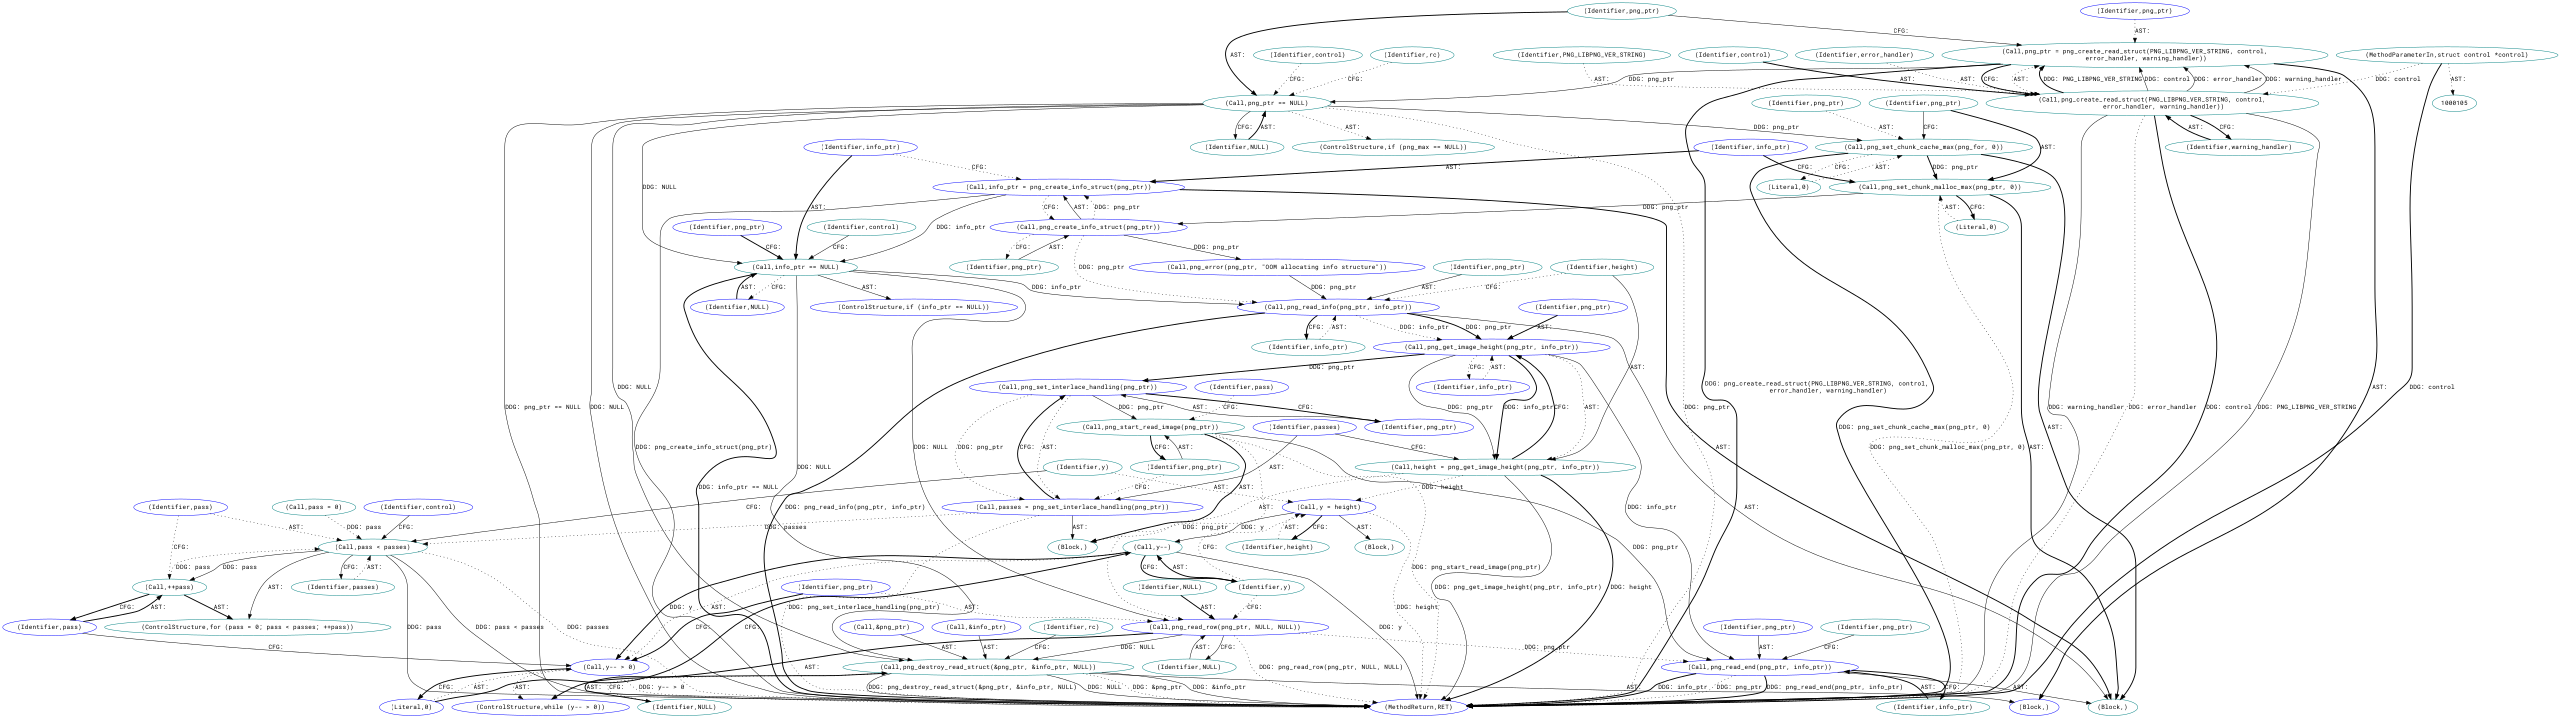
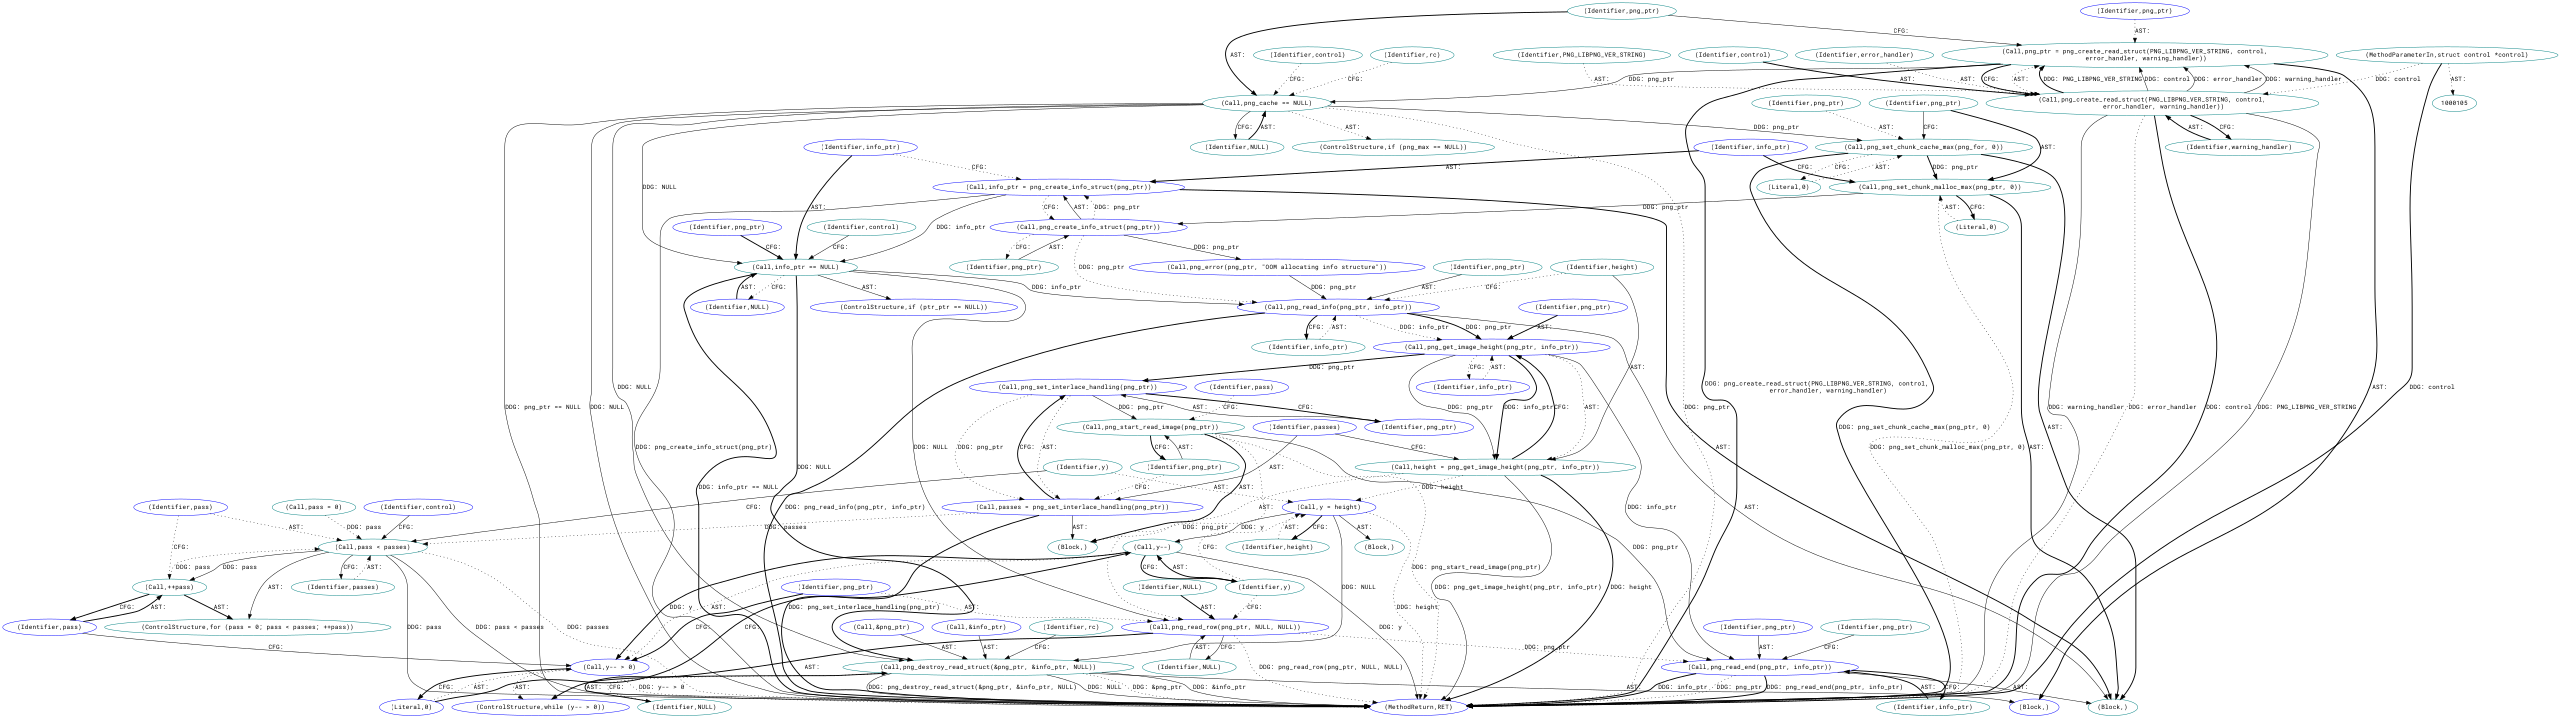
  digraph {
    fontname="Roboto Mono"
    node [color=teal fontname="Roboto Mono"]
    edge [fontname="Roboto Mono" style=solid]
    n1 [color=blue label="(Call,info_ptr = png_create_info_struct(png_ptr))"]
    n2 [color=blue label="(Call,png_create_info_struct(png_ptr))"]
    n3 [label="(Call,info_ptr == NULL)"]
    n4 [color=blue label="(MethodReturn,RET)"]
    n5 [label="(Block,)"]
    n6 [color=blue label="(Call,png_read_info(png_ptr, info_ptr))"]
    n7 [label="(Identifier,png_ptr)"]
    n8 [color=blue label="(Call,png_error(png_ptr, \"OOM allocating info structure\"))"]
    n9 [label="(Call,png_destroy_read_struct(&png_ptr, &info_ptr, NULL))"]
    n10 [color=blue label="(Call,png_read_row(png_ptr, NULL, NULL))"]
-   n11 [color=blue label="(ControlStructure,if (info_ptr == NULL))"]
+   n11 [color=blue label="(ControlStructure,if (ptr_ptr == NULL))"]
    n12 [color=blue label="(Identifier,NULL)"]
    n13 [color=blue label="(Call,png_get_image_height(png_ptr, info_ptr))"]
    n14 [label="(Identifier,info_ptr)"]
    n15 [label="(Call,png_set_chunk_malloc_max(png_ptr, 0))"]
    n16 [label="(Literal,0)"]
    n17 [label="(Call,png_set_chunk_cache_max(png_for, 0))"]
    n18 [label="(Literal,0)"]
-   n19 [label="(Call,png_ptr == NULL)"]
+   n19 [label="(Call,png_cache == NULL)"]
    n20 [label="(Identifier,NULL)"]
    n21 [label="(ControlStructure,if (png_max == NULL))"]
    n22 [color=blue label="(Block,)"]
    n23 [label="(Identifier,NULL)"]
    n24 [label="(Call,png_ptr = png_create_read_struct(PNG_LIBPNG_VER_STRING, control,\n      error_handler, warning_handler))"]
    n25 [label="(Call,png_create_read_struct(PNG_LIBPNG_VER_STRING, control,\n      error_handler, warning_handler))"]
    n26 [label="(Identifier,warning_handler)"]
    n27 [label="(MethodParameterIn,struct control *control)"]
    1000105
    n29 [color=blue label="(Call,png_read_end(png_ptr, info_ptr))"]
    n30 [color=blue label="(ControlStructure,while (y-- > 0))"]
    n31 [label="(Identifier,NULL)"]
    n32 [label="(Call,height = png_get_image_height(png_ptr, info_ptr))"]
    n33 [color=blue label="(Call,png_set_interlace_handling(png_ptr))"]
    n34 [color=blue label="(Identifier,info_ptr)"]
    n35 [color=blue label="(Call,y = height)"]
    n36 [label="(Block,)"]
    n37 [color=blue label="(Call,passes = png_set_interlace_handling(png_ptr))"]
    n38 [label="(Call,png_start_read_image(png_ptr))"]
    n39 [color=blue label="(Identifier,png_ptr)"]
    n40 [label="(Identifier,info_ptr)"]
    n41 [label="(Call,y--)"]
    n42 [label="(Identifier,height)"]
    n43 [label="(Block,)"]
    n44 [color=blue label="(Call,y-- > 0)"]
    n45 [label="(Identifier,y)"]
    n46 [color=blue label="(Literal,0)"]
    n47 [label="(Call,pass < passes)"]
    n48 [label="(Identifier,png_ptr)"]
    n49 [label="(Call,++pass)"]
    n50 [label="(Identifier,passes)"]
    n51 [label="(ControlStructure,for (pass = 0; pass < passes; ++pass))"]
    n52 [color=blue label="(Identifier,pass)"]
    n53 [color=blue label="(Call,&png_ptr)"]
    n54 [label="(Identifier,png_ptr)"]
    n55 [color=blue label="(Identifier,info_ptr)"]
    n56 [label="(Identifier,png_ptr)"]
    n57 [label="(Identifier,png_ptr)"]
    n58 [label="(Identifier,rc)"]
    n59 [color=blue label="(Identifier,png_ptr)"]
    n60 [label="(Identifier,NULL)"]
    n61 [label="(Identifier,png_ptr)"]
    n62 [label="(Identifier,PNG_LIBPNG_VER_STRING)"]
    n63 [color=blue label="(Identifier,png_ptr)"]
    n64 [label="(Identifier,control)"]
    n65 [label="(Call,pass = 0)"]
    n66 [color=blue label="(Identifier,control)"]
    n67 [color=blue label="(Call,&info_ptr)"]
    n68 [label="(Identifier,y)"]
    n69 [color=blue label="(Identifier,png_ptr)"]
    n70 [label="(Identifier,height)"]
    n71 [label="(Identifier,rc)"]
    n72 [color=blue label="(Identifier,info_ptr)"]
    n73 [color=blue label="(Identifier,pass)"]
    n74 [label="(Identifier,control)"]
    n75 [color=blue label="(Identifier,pass)"]
    n76 [color=blue label="(Identifier,png_ptr)"]
    n77 [color=blue label="(Identifier,passes)"]
    n78 [label="(Identifier,png_ptr)"]
    n79 [label="(Identifier,control)"]
    n80 [label="(Identifier,error_handler)"]
    n81 [color=blue label="(Identifier,png_ptr)"]
    n1 -> n2 [label="CFG: " style=dotted]
    n1 -> n3 [label="DDG: info_ptr"]
    n1 -> n4 [label="DDG: png_create_info_struct(png_ptr)"]
    n1 -> n5 [label="AST: " style=bold]
    n2 -> n1 [label="AST: "]
    n2 -> n1 [label="DDG: png_ptr" style=dotted]
    n2 -> n6 [label="DDG: png_ptr" style=dotted]
    n2 -> n7 [label="CFG: " style=dotted]
    n2 -> n8 [label="DDG: png_ptr"]
    n3 -> n4 [label="DDG: info_ptr == NULL" style=bold]
    n3 -> n6 [label="DDG: info_ptr"]
-   n3 -> n9 [label="DDG: NULL"]
+   n3 -> n9 [label="DDG: NULL" style=bold]
    n3 -> n10 [label="DDG: NULL"]
    n3 -> n11 [label="AST: "]
    n3 -> n12 [label="CFG: " style=dotted]
    n6 -> n4 [label="DDG: png_read_info(png_ptr, info_ptr)" style=bold]
    n6 -> n5 [label="AST: "]
    n6 -> n13 [label="DDG: png_ptr" style=bold]
    n6 -> n13 [label="DDG: info_ptr" style=dotted]
    n6 -> n14 [label="CFG: " style=bold]
    n7 -> n2 [label="AST: "]
    n8 -> n6 [label="DDG: png_ptr"]
    n9 -> n4 [label="DDG: png_destroy_read_struct(&png_ptr, &info_ptr, NULL)"]
    n9 -> n4 [label="DDG: NULL"]
    n9 -> n4 [label="DDG: &png_ptr" style=dotted]
    n9 -> n4 [label="DDG: &info_ptr"]
    n9 -> n22 [label="AST: "]
    n9 -> n23 [label="CFG: " style=dotted]
    n10 -> n4 [label="DDG: png_read_row(png_ptr, NULL, NULL)" style=dotted]
-   n10 -> n9 [label="DDG: NULL"]
+   n35 -> n9 [label="DDG: NULL"]
    n10 -> n29 [label="DDG: png_ptr" style=dotted]
    n10 -> n30 [label="AST: " style=bold]
    n10 -> n31 [label="CFG: "]
    n12 -> n3 [label="AST: " style=bold]
    n13 -> n29 [label="DDG: info_ptr"]
    n13 -> n32 [label="AST: " style=dotted]
    n13 -> n32 [label="DDG: png_ptr"]
    n13 -> n32 [label="DDG: info_ptr" style=bold]
    n13 -> n33 [label="DDG: png_ptr" style=bold]
    n13 -> n34 [label="CFG: " style=dotted]
    n14 -> n6 [label="AST: " style=dotted]
    n15 -> n2 [label="DDG: png_ptr"]
    n15 -> n4 [label="DDG: png_set_chunk_malloc_max(png_ptr, 0)" style=dotted]
    n15 -> n5 [label="AST: " style=bold]
    n15 -> n16 [label="CFG: " style=bold]
    n16 -> n15 [label="AST: " style=dotted]
    n17 -> n4 [label="DDG: png_set_chunk_cache_max(png_ptr, 0)" style=bold]
    n17 -> n5 [label="AST: " style=bold]
    n17 -> n15 [label="DDG: png_ptr" style=bold]
    n17 -> n18 [label="CFG: " style=dotted]
    n18 -> n17 [label="AST: " style=dotted]
    n19 -> n3 [label="DDG: NULL"]
    n19 -> n4 [label="DDG: png_ptr" style=dotted]
    n19 -> n4 [label="DDG: png_ptr == NULL"]
    n19 -> n4 [label="DDG: NULL"]
    n19 -> n9 [label="DDG: NULL"]
    n19 -> n17 [label="DDG: png_ptr"]
    n19 -> n20 [label="CFG: "]
    n19 -> n21 [label="AST: " style=dotted]
    n20 -> n19 [label="AST: " style=bold]
    n23 -> n9 [label="AST: " style=bold]
    n24 -> n4 [label="DDG: png_create_read_struct(PNG_LIBPNG_VER_STRING, control,\n      error_handler, warning_handler)" style=bold]
    n24 -> n19 [label="DDG: png_ptr"]
    n24 -> n22 [label="AST: " style=bold]
    n24 -> n25 [label="CFG: " style=bold]
    n25 -> n4 [label="DDG: control" style=bold]
    n25 -> n4 [label="DDG: PNG_LIBPNG_VER_STRING"]
    n25 -> n4 [label="DDG: warning_handler"]
    n25 -> n4 [label="DDG: error_handler" style=dotted]
    n25 -> n24 [label="AST: " style=dotted]
    n25 -> n24 [label="DDG: PNG_LIBPNG_VER_STRING" style=bold]
    n25 -> n24 [label="DDG: control"]
    n25 -> n24 [label="DDG: error_handler"]
    n25 -> n24 [label="DDG: warning_handler"]
    n25 -> n26 [label="CFG: " style=bold]
    n26 -> n25 [label="AST: " style=bold]
    n27 -> n4 [label="DDG: control" style=bold]
    n27 -> n25 [label="DDG: control" style=dotted]
    n27 -> 1000105 [label="AST: " style=dotted]
    n29 -> n4 [label="DDG: png_read_end(png_ptr, info_ptr)" style=bold]
    n29 -> n4 [label="DDG: info_ptr" style=bold]
    n29 -> n4 [label="DDG: png_ptr" style=dotted]
    n29 -> n5 [label="AST: "]
    n29 -> n40 [label="CFG: " style=bold]
    n31 -> n10 [label="AST: "]
    n32 -> n4 [label="DDG: height" style=bold]
    n32 -> n4 [label="DDG: png_get_image_height(png_ptr, info_ptr)"]
    n32 -> n13 [label="CFG: " style=bold]
    n32 -> n35 [label="DDG: height" style=dotted]
    n32 -> n36 [label="AST: " style=dotted]
    n33 -> n37 [label="AST: " style=dotted]
    n33 -> n37 [label="DDG: png_ptr" style=dotted]
    n33 -> n38 [label="DDG: png_ptr"]
    n33 -> n39 [label="CFG: " style=bold]
    n34 -> n13 [label="AST: " style=dotted]
    n35 -> n4 [label="DDG: height" style=dotted]
    n35 -> n41 [label="DDG: y"]
    n35 -> n42 [label="CFG: " style=bold]
    n35 -> n43 [label="AST: "]
-   n37 -> n4 [label="DDG: png_set_interlace_handling(png_ptr)" style=dotted]
+   n37 -> n4 [label="DDG: png_set_interlace_handling(png_ptr)" style=bold]
    n37 -> n33 [label="CFG: " style=bold]
    n37 -> n36 [label="AST: "]
    n37 -> n47 [label="DDG: passes" style=dotted]
    n38 -> n4 [label="DDG: png_start_read_image(png_ptr)" style=dotted]
    n38 -> n10 [label="DDG: png_ptr" style=dotted]
    n38 -> n29 [label="DDG: png_ptr"]
    n38 -> n36 [label="AST: " style=bold]
    n38 -> n48 [label="CFG: " style=bold]
    n39 -> n33 [label="AST: "]
    n40 -> n29 [label="AST: " style=bold]
    n41 -> n4 [label="DDG: y"]
    n41 -> n44 [label="AST: " style=dotted]
    n41 -> n44 [label="DDG: y" style=bold]
    n41 -> n45 [label="CFG: " style=bold]
    n42 -> n35 [label="AST: " style=dotted]
    n44 -> n4 [label="DDG: y-- > 0" style=dotted]
    n44 -> n30 [label="AST: " style=dotted]
    n44 -> n46 [label="CFG: " style=bold]
    n45 -> n10 [label="CFG: " style=dotted]
    n45 -> n35 [label="CFG: " style=dotted]
    n45 -> n41 [label="AST: " style=bold]
    n46 -> n41 [label="CFG: " style=bold]
    n46 -> n44 [label="AST: " style=dotted]
    n47 -> n4 [label="DDG: passes" style=dotted]
    n47 -> n4 [label="DDG: pass"]
    n47 -> n4 [label="DDG: pass < passes"]
    n47 -> n49 [label="DDG: pass"]
    n47 -> n50 [label="CFG: "]
    n47 -> n51 [label="AST: "]
    n48 -> n37 [label="CFG: " style=dotted]
    n48 -> n38 [label="AST: "]
    n49 -> n47 [label="DDG: pass" style=dotted]
    n49 -> n51 [label="AST: " style=bold]
    n49 -> n52 [label="CFG: " style=bold]
    n50 -> n47 [label="AST: " style=dotted]
    n52 -> n44 [label="CFG: "]
    n52 -> n49 [label="AST: " style=bold]
    n53 -> n9 [label="AST: "]
    n54 -> n17 [label="AST: " style=dotted]
    n55 -> n1 [label="CFG: " style=dotted]
    n55 -> n3 [label="AST: " style=bold]
    n56 -> n15 [label="AST: " style=bold]
    n56 -> n17 [label="CFG: "]
    n57 -> n6 [label="AST: "]
    n58 -> n19 [label="CFG: " style=dotted]
    n59 -> n3 [label="CFG: " style=bold]
    n60 -> n10 [label="AST: " style=bold]
    n61 -> n19 [label="AST: " style=bold]
    n61 -> n24 [label="CFG: "]
    n62 -> n25 [label="AST: " style=dotted]
    n63 -> n13 [label="AST: " style=bold]
    n64 -> n3 [label="CFG: "]
    n65 -> n47 [label="DDG: pass" style=dotted]
    n66 -> n47 [label="CFG: "]
    n67 -> n9 [label="AST: "]
    n68 -> n35 [label="AST: " style=dotted]
    n68 -> n47 [label="CFG: "]
    n69 -> n24 [label="AST: " style=dotted]
    n70 -> n6 [label="CFG: " style=dotted]
    n70 -> n32 [label="AST: "]
    n71 -> n9 [label="CFG: "]
    n72 -> n1 [label="AST: " style=bold]
    n72 -> n15 [label="CFG: " style=bold]
    n73 -> n47 [label="AST: " style=dotted]
    n73 -> n49 [label="CFG: " style=dotted]
    n74 -> n25 [label="AST: " style=bold]
    n75 -> n38 [label="CFG: " style=dotted]
    n76 -> n29 [label="AST: "]
    n77 -> n32 [label="CFG: "]
    n77 -> n37 [label="AST: "]
    n78 -> n29 [label="CFG: "]
    n79 -> n19 [label="CFG: " style=dotted]
    n80 -> n25 [label="AST: " style=dotted]
    n81 -> n10 [label="AST: " style=dotted]
    n81 -> n44 [label="CFG: " style=bold]
  }
